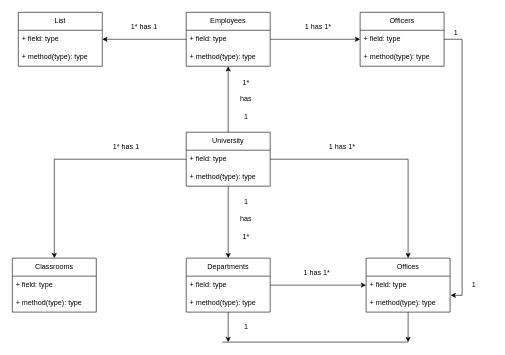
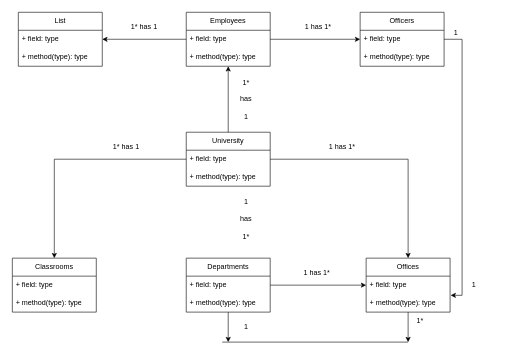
  <mxCell id="0" />
  <mxCell id="1" parent="0" />
  <mxCell id="2" style="edgeStyle=orthogonalEdgeStyle;rounded=0;orthogonalLoop=1;jettySize=auto;html=1;entryX=1;entryY=0.5;entryDx=0;entryDy=0;" edge="1" parent="1" source="3" target="7"><mxGeometry relative="1" as="geometry" /></mxCell>
  <mxCell id="3" value="Employees" style="swimlane;fontStyle=0;childLayout=stackLayout;horizontal=1;startSize=30;horizontalStack=0;resizeParent=1;resizeParentMax=0;resizeLast=0;collapsible=1;marginBottom=0;whiteSpace=wrap;html=1;" vertex="1" parent="1"><mxGeometry x="310" y="20" width="140" height="90" as="geometry" /></mxCell>
  <mxCell id="4" value="+ field: type" style="text;strokeColor=none;fillColor=none;align=left;verticalAlign=middle;spacingLeft=4;spacingRight=4;overflow=hidden;points=[[0,0.5],[1,0.5]];portConstraint=eastwest;rotatable=0;whiteSpace=wrap;html=1;" vertex="1" parent="3"><mxGeometry y="30" width="140" height="30" as="geometry" /></mxCell>
  <mxCell id="5" value="+ method(type): type" style="text;strokeColor=none;fillColor=none;align=left;verticalAlign=middle;spacingLeft=4;spacingRight=4;overflow=hidden;points=[[0,0.5],[1,0.5]];portConstraint=eastwest;rotatable=0;whiteSpace=wrap;html=1;" vertex="1" parent="3"><mxGeometry y="60" width="140" height="30" as="geometry" /></mxCell>
  <mxCell id="6" value="List" style="swimlane;fontStyle=0;childLayout=stackLayout;horizontal=1;startSize=30;horizontalStack=0;resizeParent=1;resizeParentMax=0;resizeLast=0;collapsible=1;marginBottom=0;whiteSpace=wrap;html=1;" vertex="1" parent="1"><mxGeometry x="30" y="20" width="140" height="90" as="geometry" /></mxCell>
  <mxCell id="7" value="+ field: type" style="text;strokeColor=none;fillColor=none;align=left;verticalAlign=middle;spacingLeft=4;spacingRight=4;overflow=hidden;points=[[0,0.5],[1,0.5]];portConstraint=eastwest;rotatable=0;whiteSpace=wrap;html=1;" vertex="1" parent="6"><mxGeometry y="30" width="140" height="30" as="geometry" /></mxCell>
  <mxCell id="8" value="+ method(type): type" style="text;strokeColor=none;fillColor=none;align=left;verticalAlign=middle;spacingLeft=4;spacingRight=4;overflow=hidden;points=[[0,0.5],[1,0.5]];portConstraint=eastwest;rotatable=0;whiteSpace=wrap;html=1;" vertex="1" parent="6"><mxGeometry y="60" width="140" height="30" as="geometry" /></mxCell>
  <mxCell id="9" value="Officers" style="swimlane;fontStyle=0;childLayout=stackLayout;horizontal=1;startSize=30;horizontalStack=0;resizeParent=1;resizeParentMax=0;resizeLast=0;collapsible=1;marginBottom=0;whiteSpace=wrap;html=1;" vertex="1" parent="1"><mxGeometry x="600" y="20" width="140" height="90" as="geometry" /></mxCell>
  <mxCell id="10" value="+ field: type" style="text;strokeColor=none;fillColor=none;align=left;verticalAlign=middle;spacingLeft=4;spacingRight=4;overflow=hidden;points=[[0,0.5],[1,0.5]];portConstraint=eastwest;rotatable=0;whiteSpace=wrap;html=1;" vertex="1" parent="9"><mxGeometry y="30" width="140" height="30" as="geometry" /></mxCell>
  <mxCell id="11" value="+ method(type): type" style="text;strokeColor=none;fillColor=none;align=left;verticalAlign=middle;spacingLeft=4;spacingRight=4;overflow=hidden;points=[[0,0.5],[1,0.5]];portConstraint=eastwest;rotatable=0;whiteSpace=wrap;html=1;" vertex="1" parent="9"><mxGeometry y="60" width="140" height="30" as="geometry" /></mxCell>
- <mxCell id="12" style="edgeStyle=orthogonalEdgeStyle;rounded=0;orthogonalLoop=1;jettySize=auto;html=1;entryX=0.5;entryY=0;entryDx=0;entryDy=0;" edge="1" parent="1" source="13" target="17"><mxGeometry relative="1" as="geometry" /></mxCell>
  <mxCell id="13" value="University" style="swimlane;fontStyle=0;childLayout=stackLayout;horizontal=1;startSize=30;horizontalStack=0;resizeParent=1;resizeParentMax=0;resizeLast=0;collapsible=1;marginBottom=0;whiteSpace=wrap;html=1;" vertex="1" parent="1"><mxGeometry x="310" y="220" width="140" height="90" as="geometry" /></mxCell>
  <mxCell id="14" value="+ field: type" style="text;strokeColor=none;fillColor=none;align=left;verticalAlign=middle;spacingLeft=4;spacingRight=4;overflow=hidden;points=[[0,0.5],[1,0.5]];portConstraint=eastwest;rotatable=0;whiteSpace=wrap;html=1;" vertex="1" parent="13"><mxGeometry y="30" width="140" height="30" as="geometry" /></mxCell>
  <mxCell id="15" value="+ method(type): type" style="text;strokeColor=none;fillColor=none;align=left;verticalAlign=middle;spacingLeft=4;spacingRight=4;overflow=hidden;points=[[0,0.5],[1,0.5]];portConstraint=eastwest;rotatable=0;whiteSpace=wrap;html=1;" vertex="1" parent="13"><mxGeometry y="60" width="140" height="30" as="geometry" /></mxCell>
  <mxCell id="16" style="edgeStyle=orthogonalEdgeStyle;rounded=0;orthogonalLoop=1;jettySize=auto;html=1;" edge="1" parent="1" source="17"><mxGeometry relative="1" as="geometry"><mxPoint x="380" y="570" as="targetPoint" /></mxGeometry></mxCell>
  <mxCell id="17" value="Departments" style="swimlane;fontStyle=0;childLayout=stackLayout;horizontal=1;startSize=30;horizontalStack=0;resizeParent=1;resizeParentMax=0;resizeLast=0;collapsible=1;marginBottom=0;whiteSpace=wrap;html=1;" vertex="1" parent="1"><mxGeometry x="310" y="430" width="140" height="90" as="geometry" /></mxCell>
  <mxCell id="18" value="+ field: type" style="text;strokeColor=none;fillColor=none;align=left;verticalAlign=middle;spacingLeft=4;spacingRight=4;overflow=hidden;points=[[0,0.5],[1,0.5]];portConstraint=eastwest;rotatable=0;whiteSpace=wrap;html=1;" vertex="1" parent="17"><mxGeometry y="30" width="140" height="30" as="geometry" /></mxCell>
  <mxCell id="19" value="+ method(type): type" style="text;strokeColor=none;fillColor=none;align=left;verticalAlign=middle;spacingLeft=4;spacingRight=4;overflow=hidden;points=[[0,0.5],[1,0.5]];portConstraint=eastwest;rotatable=0;whiteSpace=wrap;html=1;" vertex="1" parent="17"><mxGeometry y="60" width="140" height="30" as="geometry" /></mxCell>
  <mxCell id="20" value="Classrooms" style="swimlane;fontStyle=0;childLayout=stackLayout;horizontal=1;startSize=30;horizontalStack=0;resizeParent=1;resizeParentMax=0;resizeLast=0;collapsible=1;marginBottom=0;whiteSpace=wrap;html=1;" vertex="1" parent="1"><mxGeometry x="20" y="430" width="140" height="90" as="geometry" /></mxCell>
  <mxCell id="21" value="+ field: type" style="text;strokeColor=none;fillColor=none;align=left;verticalAlign=middle;spacingLeft=4;spacingRight=4;overflow=hidden;points=[[0,0.5],[1,0.5]];portConstraint=eastwest;rotatable=0;whiteSpace=wrap;html=1;" vertex="1" parent="20"><mxGeometry y="30" width="140" height="30" as="geometry" /></mxCell>
  <mxCell id="22" value="+ method(type): type" style="text;strokeColor=none;fillColor=none;align=left;verticalAlign=middle;spacingLeft=4;spacingRight=4;overflow=hidden;points=[[0,0.5],[1,0.5]];portConstraint=eastwest;rotatable=0;whiteSpace=wrap;html=1;" vertex="1" parent="20"><mxGeometry y="60" width="140" height="30" as="geometry" /></mxCell>
  <mxCell id="23" style="edgeStyle=orthogonalEdgeStyle;rounded=0;orthogonalLoop=1;jettySize=auto;html=1;" edge="1" parent="1" source="24"><mxGeometry relative="1" as="geometry"><mxPoint x="680" y="570" as="targetPoint" /></mxGeometry></mxCell>
  <mxCell id="24" value="Offices" style="swimlane;fontStyle=0;childLayout=stackLayout;horizontal=1;startSize=30;horizontalStack=0;resizeParent=1;resizeParentMax=0;resizeLast=0;collapsible=1;marginBottom=0;whiteSpace=wrap;html=1;" vertex="1" parent="1"><mxGeometry x="610" y="430" width="140" height="90" as="geometry" /></mxCell>
  <mxCell id="25" value="+ field: type" style="text;strokeColor=none;fillColor=none;align=left;verticalAlign=middle;spacingLeft=4;spacingRight=4;overflow=hidden;points=[[0,0.5],[1,0.5]];portConstraint=eastwest;rotatable=0;whiteSpace=wrap;html=1;" vertex="1" parent="24"><mxGeometry y="30" width="140" height="30" as="geometry" /></mxCell>
  <mxCell id="26" value="+ method(type): type" style="text;strokeColor=none;fillColor=none;align=left;verticalAlign=middle;spacingLeft=4;spacingRight=4;overflow=hidden;points=[[0,0.5],[1,0.5]];portConstraint=eastwest;rotatable=0;whiteSpace=wrap;html=1;" vertex="1" parent="24"><mxGeometry y="60" width="140" height="30" as="geometry" /></mxCell>
  <mxCell id="27" style="edgeStyle=orthogonalEdgeStyle;rounded=0;orthogonalLoop=1;jettySize=auto;html=1;entryX=0;entryY=0.5;entryDx=0;entryDy=0;" edge="1" parent="1" source="18" target="25"><mxGeometry relative="1" as="geometry" /></mxCell>
  <mxCell id="28" style="edgeStyle=orthogonalEdgeStyle;rounded=0;orthogonalLoop=1;jettySize=auto;html=1;entryX=0.5;entryY=0;entryDx=0;entryDy=0;" edge="1" parent="1" source="14" target="20"><mxGeometry relative="1" as="geometry" /></mxCell>
  <mxCell id="29" style="edgeStyle=orthogonalEdgeStyle;rounded=0;orthogonalLoop=1;jettySize=auto;html=1;entryX=0.5;entryY=1;entryDx=0;entryDy=0;entryPerimeter=0;" edge="1" parent="1" source="13" target="5"><mxGeometry relative="1" as="geometry" /></mxCell>
  <mxCell id="30" style="edgeStyle=orthogonalEdgeStyle;rounded=0;orthogonalLoop=1;jettySize=auto;html=1;entryX=0.5;entryY=0;entryDx=0;entryDy=0;" edge="1" parent="1" source="14" target="24"><mxGeometry relative="1" as="geometry" /></mxCell>
  <mxCell id="31" style="edgeStyle=orthogonalEdgeStyle;rounded=0;orthogonalLoop=1;jettySize=auto;html=1;entryX=1.007;entryY=0.067;entryDx=0;entryDy=0;entryPerimeter=0;" edge="1" parent="1" source="10" target="26"><mxGeometry relative="1" as="geometry" /></mxCell>
  <mxCell id="32" style="edgeStyle=orthogonalEdgeStyle;rounded=0;orthogonalLoop=1;jettySize=auto;html=1;entryX=0;entryY=0.5;entryDx=0;entryDy=0;" edge="1" parent="1" source="4" target="10"><mxGeometry relative="1" as="geometry" /></mxCell>
  <mxCell id="33" value="1* has 1" style="text;html=1;align=center;verticalAlign=middle;whiteSpace=wrap;rounded=0;" vertex="1" parent="1"><mxGeometry x="210" y="30" width="60" height="30" as="geometry" /></mxCell>
  <mxCell id="34" value="1 has 1*" style="text;html=1;align=center;verticalAlign=middle;whiteSpace=wrap;rounded=0;" vertex="1" parent="1"><mxGeometry x="500" y="30" width="60" height="30" as="geometry" /></mxCell>
  <mxCell id="35" value="1*&lt;br&gt;&lt;br&gt;has&lt;br&gt;&lt;br&gt;1" style="text;html=1;align=center;verticalAlign=middle;whiteSpace=wrap;rounded=0;" vertex="1" parent="1"><mxGeometry x="380" y="150" width="60" height="30" as="geometry" /></mxCell>
  <mxCell id="36" value="1 has 1*" style="text;html=1;align=center;verticalAlign=middle;whiteSpace=wrap;rounded=0;" vertex="1" parent="1"><mxGeometry x="540" y="230" width="60" height="30" as="geometry" /></mxCell>
  <mxCell id="37" value="1* has 1" style="text;html=1;align=center;verticalAlign=middle;whiteSpace=wrap;rounded=0;" vertex="1" parent="1"><mxGeometry x="180" y="230" width="60" height="30" as="geometry" /></mxCell>
  <mxCell id="38" value="1&lt;br&gt;&lt;br&gt;has&lt;br&gt;&lt;br&gt;1*" style="text;html=1;align=center;verticalAlign=middle;whiteSpace=wrap;rounded=0;" vertex="1" parent="1"><mxGeometry x="380" y="350" width="60" height="30" as="geometry" /></mxCell>
  <mxCell id="39" value="1 has 1*" style="text;strokeColor=none;fillColor=none;align=left;verticalAlign=middle;spacingLeft=4;spacingRight=4;overflow=hidden;points=[[0,0.5],[1,0.5]];portConstraint=eastwest;rotatable=0;whiteSpace=wrap;html=1;" vertex="1" parent="1"><mxGeometry x="500" y="440" width="80" height="30" as="geometry" /></mxCell>
  <mxCell id="40" value="1" style="text;html=1;align=center;verticalAlign=middle;whiteSpace=wrap;rounded=0;" vertex="1" parent="1"><mxGeometry x="730" y="40" width="60" height="30" as="geometry" /></mxCell>
  <mxCell id="41" value="1" style="text;html=1;align=center;verticalAlign=middle;whiteSpace=wrap;rounded=0;" vertex="1" parent="1"><mxGeometry x="760" y="460" width="60" height="30" as="geometry" /></mxCell>
  <mxCell id="42" value="" style="endArrow=none;html=1;rounded=0;" edge="1" parent="1"><mxGeometry width="50" height="50" relative="1" as="geometry"><mxPoint x="370" y="570" as="sourcePoint" /><mxPoint x="680" y="570" as="targetPoint" /></mxGeometry></mxCell>
  <mxCell id="43" value="1" style="text;html=1;align=center;verticalAlign=middle;whiteSpace=wrap;rounded=0;" vertex="1" parent="1"><mxGeometry x="380" y="530" width="60" height="30" as="geometry" /></mxCell>
+ <mxCell id="44" value="1*" style="text;html=1;align=center;verticalAlign=middle;whiteSpace=wrap;rounded=0;" vertex="1" parent="1"><mxGeometry x="670" y="520" width="60" height="30" as="geometry" /></mxCell>
